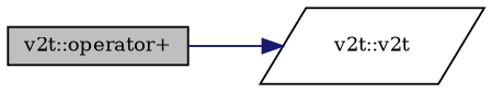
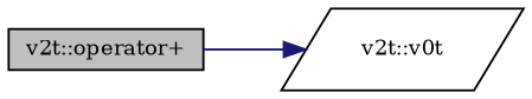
  digraph {
    rankdir=LR
    fontname="DejaVu Serif"
    node [color=black fontname="DejaVu Serif" fontsize=10 style=filled]
    n1 [fillcolor=grey75 fontcolor=black height=0.2 label="v2t::operator+" shape=box width=0.4]
-   n2 [fillcolor=white height=0.2 label="v2t::v2t" shape=parallelogram width=0.4]
+   n2 [fillcolor=white height=0.2 label="v2t::v0t" shape=parallelogram width=0.4]
    n1 -> n2 [color=midnightblue fontname="DejaVu Serif" fontsize=10 labelfontname=Helvetica labelfontsize=10 style=solid]
  }
